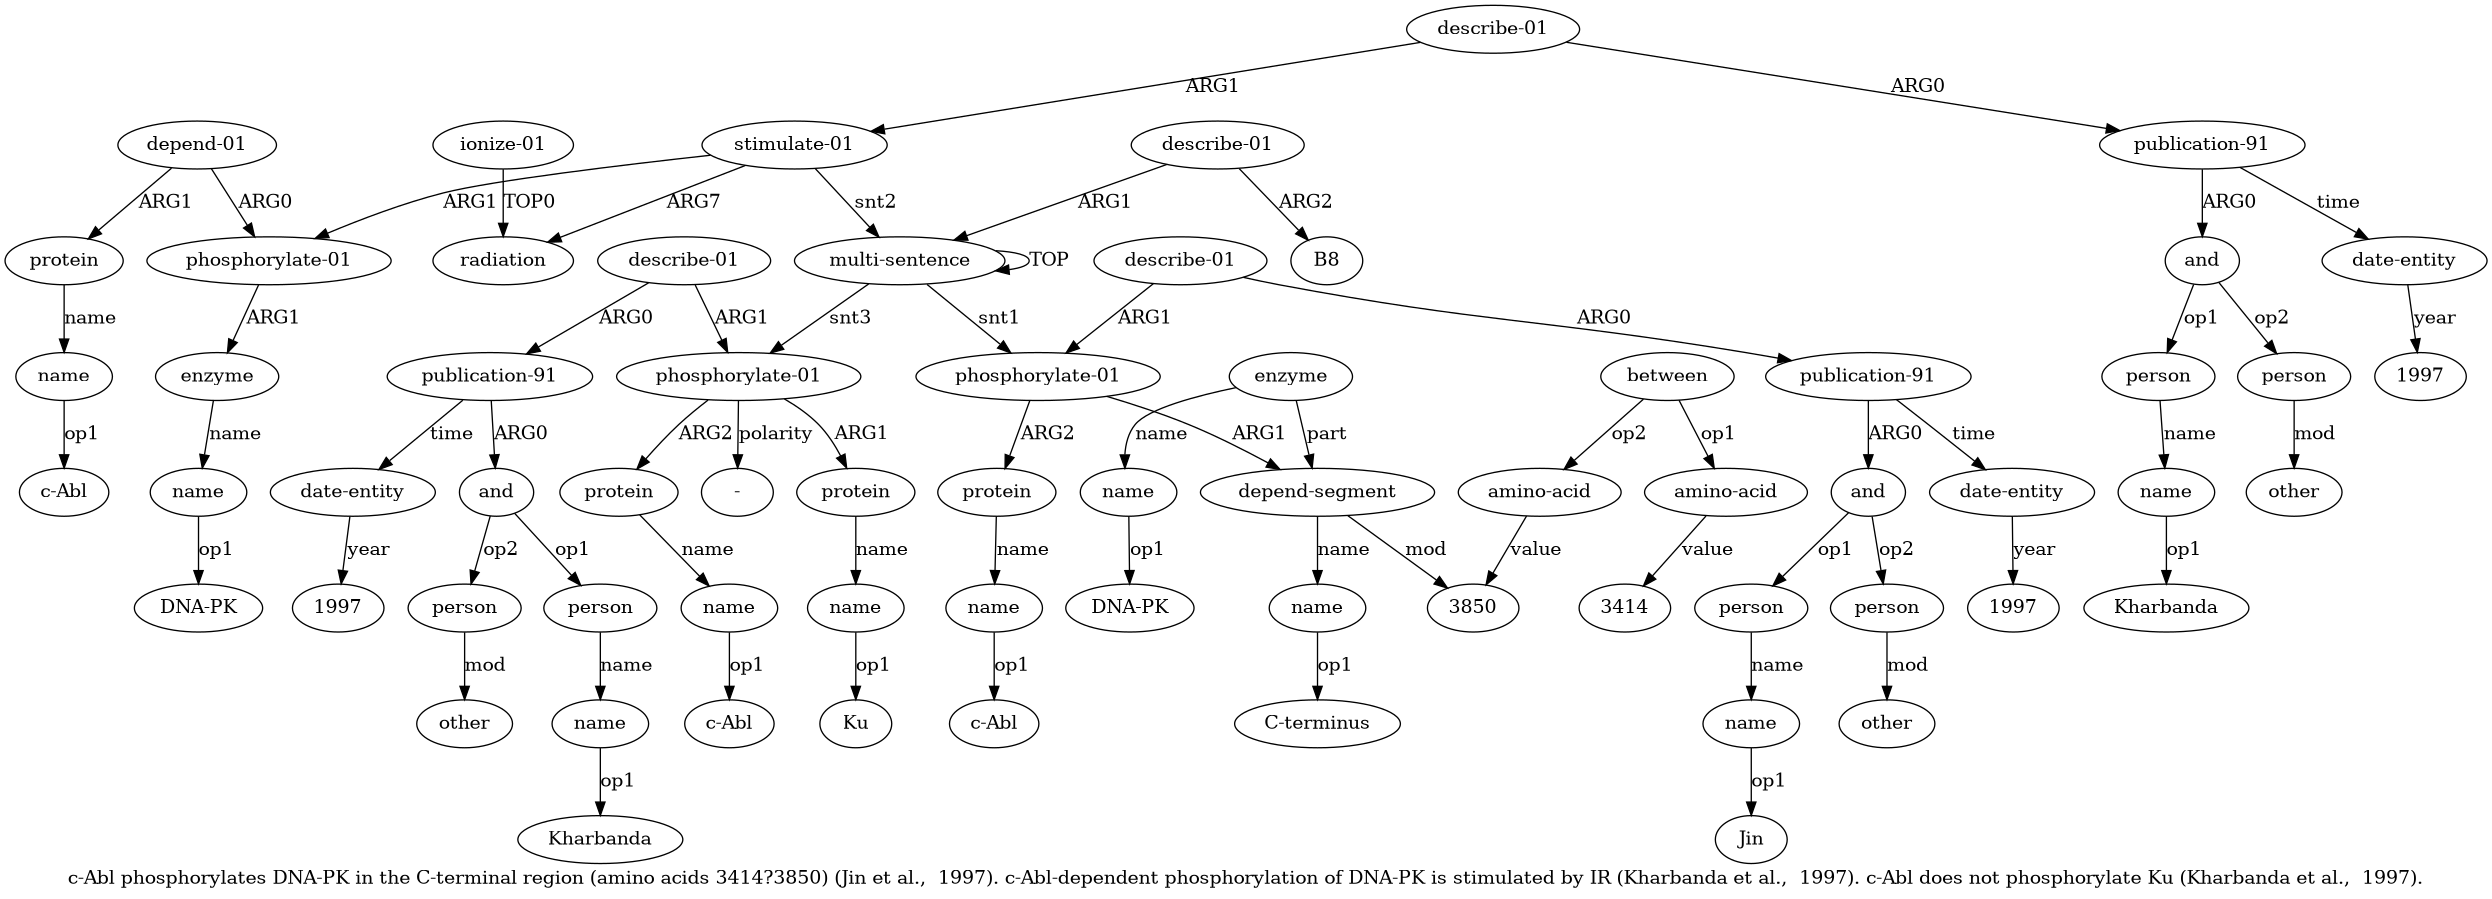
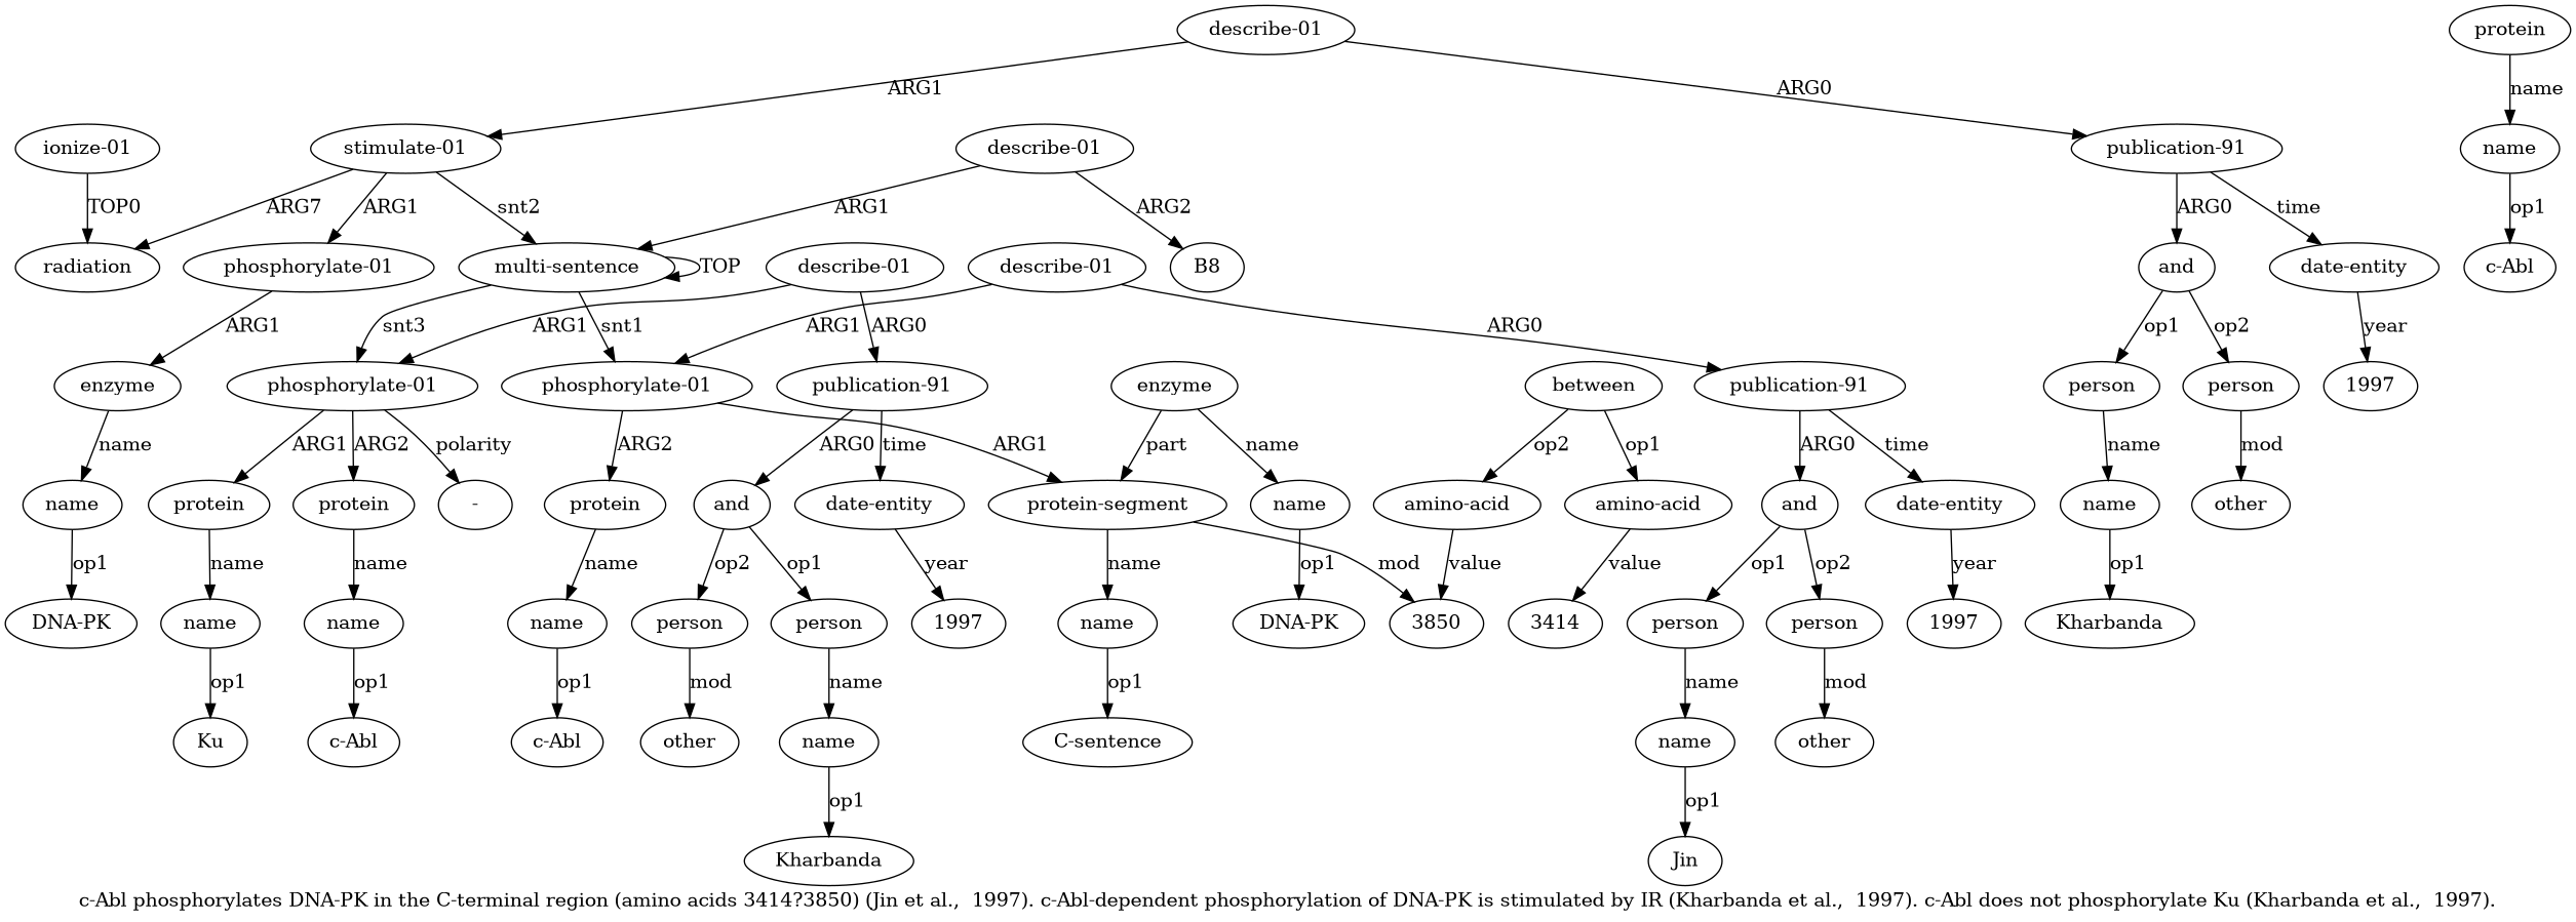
  digraph {
    label="c-Abl phosphorylates DNA-PK in the C-terminal region (amino acids 3414?3850) (Jin et al.,  1997). c-Abl-dependent phosphorylation of DNA-PK is stimulated by IR (Kharbanda et al.,  1997). c-Abl does not phosphorylate Ku (Kharbanda et al.,  1997)."
    node [color=black gold_ind=-1 gold_label=name test_ind=-1 test_label=name]
    edge [color=black gold_label=op1 test_label=op1]
    n1 [gold_ind=20 gold_label=radiation label=radiation test_ind=20 test_label=radiation]
    n2 [gold_ind=21 gold_label="ionize-01" label="ionize-01" test_ind=21 test_label="ionize-01"]
    n3 [gold_ind=22 gold_label="phosphorylate-01" label="phosphorylate-01" test_ind=22 test_label="phosphorylate-01"]
    n4 [gold_ind=23 gold_label=enzyme label=enzyme test_ind=23 test_label=enzyme]
    n5 [gold_ind=24 label=name test_ind=24]
    n6 [gold_label="DNA-PK" label="DNA-PK" test_label="DNA-PK"]
-   n7 [gold_ind=25 gold_label="depend-01" label="depend-01" test_ind=25 test_label="depend-01"]
    n8 [gold_ind=26 gold_label=protein label=protein test_ind=26 test_label=protein]
    n9 [gold_ind=27 label=name test_ind=27]
    n10 [gold_label="c-Abl" label="c-Abl" test_label="c-Abl"]
    n11 [gold_ind=28 gold_label="describe-01" label="describe-01" test_ind=28 test_label="describe-01"]
    n12 [gold_ind=29 gold_label="publication-91" label="publication-91" test_ind=29 test_label="publication-91"]
    n13 [gold_ind=19 gold_label="stimulate-01" label="stimulate-01" test_ind=19 test_label="stimulate-01"]
    n14 [gold_ind=30 gold_label=and label=and test_ind=30 test_label=and]
    n15 [gold_ind=35 gold_label="date-entity" label="date-entity" test_ind=35 test_label="date-entity"]
    n16 [gold_ind=0 gold_label="multi-sentence" label="multi-sentence" test_ind=0 test_label="multi-sentence"]
    n17 [gold_ind=31 gold_label=person label=person test_ind=31 test_label=person]
    n18 [gold_ind=33 gold_label=person label=person test_ind=33 test_label=person]
    n19 [gold_label=1997 label=1997 test_label=1997]
    n20 [gold_ind=32 label=name test_ind=32]
    n21 [gold_ind=34 gold_label=other label=other test_ind=34 test_label=other]
    n22 [gold_label=Kharbanda label=Kharbanda test_label=Kharbanda]
    n23 [gold_label="c-Abl" label="c-Abl" test_label="c-Abl"]
    n24 [gold_label="c-Abl" label="c-Abl" test_label="c-Abl"]
    n25 [gold_ind=37 gold_label=protein label=protein test_ind=37 test_label=protein]
    n26 [gold_ind=38 label=name test_ind=38]
    n27 [gold_label=Ku label=Ku test_label=Ku]
    n28 [gold_ind=36 gold_label="phosphorylate-01" label="phosphorylate-01" test_ind=36 test_label="phosphorylate-01"]
    n29 [gold_ind=39 gold_label=protein label=protein test_ind=39 test_label=protein]
    n30 [gold_label="-" label="-" test_label="-"]
    n31 [gold_ind=40 label=name test_ind=40]
-   n32 [gold_label="C-terminus" label="C-terminus" test_label="C-terminus"]
+   n32 [gold_label="C-terminus" label="C-sentence" test_label="C-terminus"]
    n33 [gold_label=3850 label=3850 test_label=3850]
    n34 [gold_ind=50 gold_label=B8 label=B8 test_ind=50 test_label=B8]
    n35 [gold_label=Jin label=Jin test_label=Jin]
    n36 [gold_ind=15 label=name test_ind=15]
    n37 [gold_ind=14 gold_label=person label=person test_ind=14 test_label=person]
    n38 [gold_ind=17 gold_label=other label=other test_ind=17 test_label=other]
    n39 [gold_ind=16 gold_label=person label=person test_ind=16 test_label=person]
    n40 [gold_ind=11 gold_label="describe-01" label="describe-01" test_ind=11 test_label="describe-01"]
    n41 [gold_ind=12 gold_label="publication-91" label="publication-91" test_ind=12 test_label="publication-91"]
    n42 [gold_ind=1 gold_label="phosphorylate-01" label="phosphorylate-01" test_ind=1 test_label="phosphorylate-01"]
    n43 [gold_ind=13 gold_label=and label=and test_ind=13 test_label=and]
    n44 [gold_ind=18 gold_label="date-entity" label="date-entity" test_ind=18 test_label="date-entity"]
-   n45 [gold_ind=2 gold_label="protein-segment" label="depend-segment" test_ind=2 test_label="protein-segment"]
+   n45 [gold_ind=2 gold_label="protein-segment" label="protein-segment" test_ind=2 test_label="protein-segment"]
    n46 [gold_ind=9 gold_label=protein label=protein test_ind=9 test_label=protein]
    n47 [gold_label=1997 label=1997 test_label=1997]
    n48 [gold_ind=3 label=name test_ind=3]
    n49 [gold_ind=10 label=name test_ind=10]
    n50 [gold_label=Kharbanda label=Kharbanda test_label=Kharbanda]
    n51 [gold_ind=6 gold_label=between label=between test_ind=6 test_label=between]
    n52 [gold_ind=7 gold_label="amino-acid" label="amino-acid" test_ind=7 test_label="amino-acid"]
    n53 [gold_ind=8 gold_label="amino-acid" label="amino-acid" test_ind=8 test_label="amino-acid"]
    n54 [gold_label=3414 label=3414 test_label=3414]
    n55 [gold_ind=5 label=name test_ind=5]
    n56 [gold_label="DNA-PK" label="DNA-PK" test_label="DNA-PK"]
    n57 [gold_ind=4 gold_label=enzyme label=enzyme test_ind=4 test_label=enzyme]
    n58 [gold_ind=46 gold_label=person label=person test_ind=46 test_label=person]
    n59 [gold_ind=47 gold_label=other label=other test_ind=47 test_label=other]
    n60 [gold_ind=44 gold_label=person label=person test_ind=44 test_label=person]
    n61 [gold_ind=45 label=name test_ind=45]
    n62 [gold_ind=42 gold_label="publication-91" label="publication-91" test_ind=42 test_label="publication-91"]
    n63 [gold_ind=43 gold_label=and label=and test_ind=43 test_label=and]
    n64 [gold_ind=48 gold_label="date-entity" label="date-entity" test_ind=48 test_label="date-entity"]
    n65 [gold_label=1997 label=1997 test_label=1997]
    n66 [gold_ind=41 gold_label="describe-01" label="describe-01" test_ind=41 test_label="describe-01"]
    n67 [gold_ind=49 gold_label="describe-01" label="describe-01" test_ind=49 test_label="describe-01"]
    n2 -> n1 [gold_label=ARG0 label=TOP0 test_label=ARG0]
    n3 -> n4 [gold_label=ARG1 label=ARG1 test_label=ARG1]
    n4 -> n5 [gold_label=name label=name test_label=name]
    n5 -> n6 [label=op1]
-   n7 -> n3 [gold_label=ARG0 label=ARG0 test_label=ARG0]
-   n7 -> n8 [gold_label=ARG1 label=ARG1 test_label=ARG1]
    n8 -> n9 [gold_label=name label=name test_label=name]
    n9 -> n10 [label=op1]
    n11 -> n12 [gold_label=ARG0 label=ARG0 test_label=ARG0]
    n11 -> n13 [gold_label=ARG1 label=ARG1 test_label=ARG1]
    n12 -> n14 [gold_label=ARG0 label=ARG0 test_label=ARG0]
    n12 -> n15 [gold_label=time label=time test_label=time]
    n13 -> n1 [gold_label=ARG0 label=ARG7 test_label=ARG0]
    n13 -> n3 [gold_label=ARG1 label=ARG1 test_label=ARG1]
    n13 -> n16 [gold_label=snt2 label=snt2 test_label=snt2]
    n14 -> n17 [label=op1]
    n14 -> n18 [gold_label=op2 label=op2 test_label=op2]
    n15 -> n19 [gold_label=year label=year test_label=year]
    n16 -> n16 [gold_label=TOP label=TOP test_label=TOP]
    n16 -> n28 [gold_label=snt3 label=snt3 test_label=snt3]
    n16 -> n42 [gold_label=snt1 label=snt1 test_label=snt1]
    n17 -> n20 [gold_label=name label=name test_label=name]
    n18 -> n21 [gold_label=mod label=mod test_label=mod]
    n20 -> n22 [label=op1]
    n25 -> n26 [gold_label=name label=name test_label=name]
    n26 -> n27 [label=op1]
    n28 -> n25 [gold_label=ARG1 label=ARG1 test_label=ARG1]
    n28 -> n29 [gold_label=ARG2 label=ARG2 test_label=ARG2]
    n28 -> n30 [gold_label=polarity label=polarity test_label=polarity]
    n29 -> n31 [gold_label=name label=name test_label=name]
    n31 -> n23 [label=op1]
    n36 -> n35 [label=op1]
    n37 -> n36 [gold_label=name label=name test_label=name]
    n39 -> n38 [gold_label=mod label=mod test_label=mod]
    n40 -> n41 [gold_label=ARG0 label=ARG0 test_label=ARG0]
    n40 -> n42 [gold_label=ARG1 label=ARG1 test_label=ARG1]
    n41 -> n43 [gold_label=ARG0 label=ARG0 test_label=ARG0]
    n41 -> n44 [gold_label=time label=time test_label=time]
    n42 -> n45 [gold_label=ARG1 label=ARG1 test_label=ARG1]
    n42 -> n46 [gold_label=ARG2 label=ARG2 test_label=ARG2]
    n43 -> n37 [label=op1]
    n43 -> n39 [gold_label=op2 label=op2 test_label=op2]
    n44 -> n47 [gold_label=year label=year test_label=year]
    n45 -> n33 [gold_label=mod label=mod test_label=mod]
    n45 -> n48 [gold_label=name label=name test_label=name]
    n46 -> n49 [gold_label=name label=name test_label=name]
    n48 -> n32 [label=op1]
    n49 -> n24 [label=op1]
    n51 -> n52 [label=op1]
    n51 -> n53 [gold_label=op2 label=op2 test_label=op2]
    n52 -> n54 [gold_label=value label=value test_label=value]
    n53 -> n33 [gold_label=value label=value test_label=value]
    n55 -> n56 [label=op1]
    n57 -> n45 [gold_label=part label=part test_label=part]
    n57 -> n55 [gold_label=name label=name test_label=name]
    n58 -> n59 [gold_label=mod label=mod test_label=mod]
    n60 -> n61 [gold_label=name label=name test_label=name]
    n61 -> n50 [label=op1]
    n62 -> n63 [gold_label=ARG0 label=ARG0 test_label=ARG0]
    n62 -> n64 [gold_label=time label=time test_label=time]
    n63 -> n58 [gold_label=op2 label=op2 test_label=op2]
    n63 -> n60 [label=op1]
    n64 -> n65 [gold_label=year label=year test_label=year]
    n66 -> n28 [gold_label=ARG1 label=ARG1 test_label=ARG1]
    n66 -> n62 [gold_label=ARG0 label=ARG0 test_label=ARG0]
    n67 -> n16 [gold_label=ARG1 label=ARG1 test_label=ARG1]
    n67 -> n34 [gold_label=ARG2 label=ARG2 test_label=ARG2]
  }
